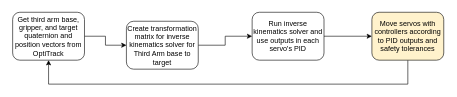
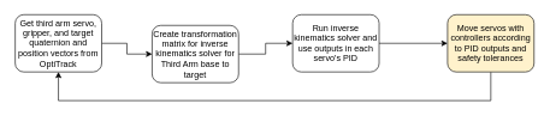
  <mxCell id="0" />
  <mxCell id="1" parent="0" />
  <mxCell id="2" value="" style="edgeStyle=orthogonalEdgeStyle;rounded=0;orthogonalLoop=1;jettySize=auto;html=1;" parent="1" source="3" target="5" edge="1"><mxGeometry relative="1" as="geometry" /></mxCell>
- <mxCell id="3" value="Get third arm base, gripper, and target quaternion and position vectors from OptiTrack" style="rounded=1;whiteSpace=wrap;html=1;" parent="1" vertex="1"><mxGeometry x="20" y="20" width="120" height="80" as="geometry" /></mxCell>
+ <mxCell id="3" value="Get third arm servo, gripper, and target quaternion and position vectors from OptiTrack" style="rounded=1;whiteSpace=wrap;html=1;" parent="1" vertex="1"><mxGeometry x="20" y="20" width="120" height="80" as="geometry" /></mxCell>
  <mxCell id="4" value="" style="edgeStyle=orthogonalEdgeStyle;rounded=0;orthogonalLoop=1;jettySize=auto;html=1;" parent="1" source="5" target="7" edge="1"><mxGeometry relative="1" as="geometry" /></mxCell>
  <mxCell id="5" value="Create transformation matrix for inverse kinematics solver for Third Arm base to target" style="whiteSpace=wrap;html=1;rounded=1;" parent="1" vertex="1"><mxGeometry x="210" y="35" width="120" height="80" as="geometry" /></mxCell>
  <mxCell id="6" value="" style="edgeStyle=orthogonalEdgeStyle;rounded=0;orthogonalLoop=1;jettySize=auto;html=1;" parent="1" source="7" target="9" edge="1"><mxGeometry relative="1" as="geometry" /></mxCell>
- <mxCell id="7" value="Run inverse kinematics solver and use outputs in each servo's PID" style="whiteSpace=wrap;html=1;rounded=1;" parent="1" vertex="1"><mxGeometry x="420" y="20" width="120" height="80" as="geometry" /></mxCell>
+ <mxCell id="7" value="Run inverse kinematics solver and use outputs in each servo's PID" style="whiteSpace=wrap;html=1;rounded=1;" parent="1" vertex="1"><mxGeometry x="405" y="20" width="120" height="80" as="geometry" /></mxCell>
  <mxCell id="8" style="edgeStyle=orthogonalEdgeStyle;rounded=0;orthogonalLoop=1;jettySize=auto;html=1;entryX=0.5;entryY=1;entryDx=0;entryDy=0;" parent="1" source="9" target="3" edge="1"><mxGeometry relative="1" as="geometry"><Array as="points"><mxPoint x="680" y="140" /><mxPoint x="80" y="140" /></Array></mxGeometry></mxCell>
  <mxCell id="9" value="Move servos with controllers according to PID outputs and safety tolerances" style="whiteSpace=wrap;html=1;rounded=1;fillColor=#fff2cc;" parent="1" vertex="1"><mxGeometry x="620" y="20" width="120" height="80" as="geometry" /></mxCell>
